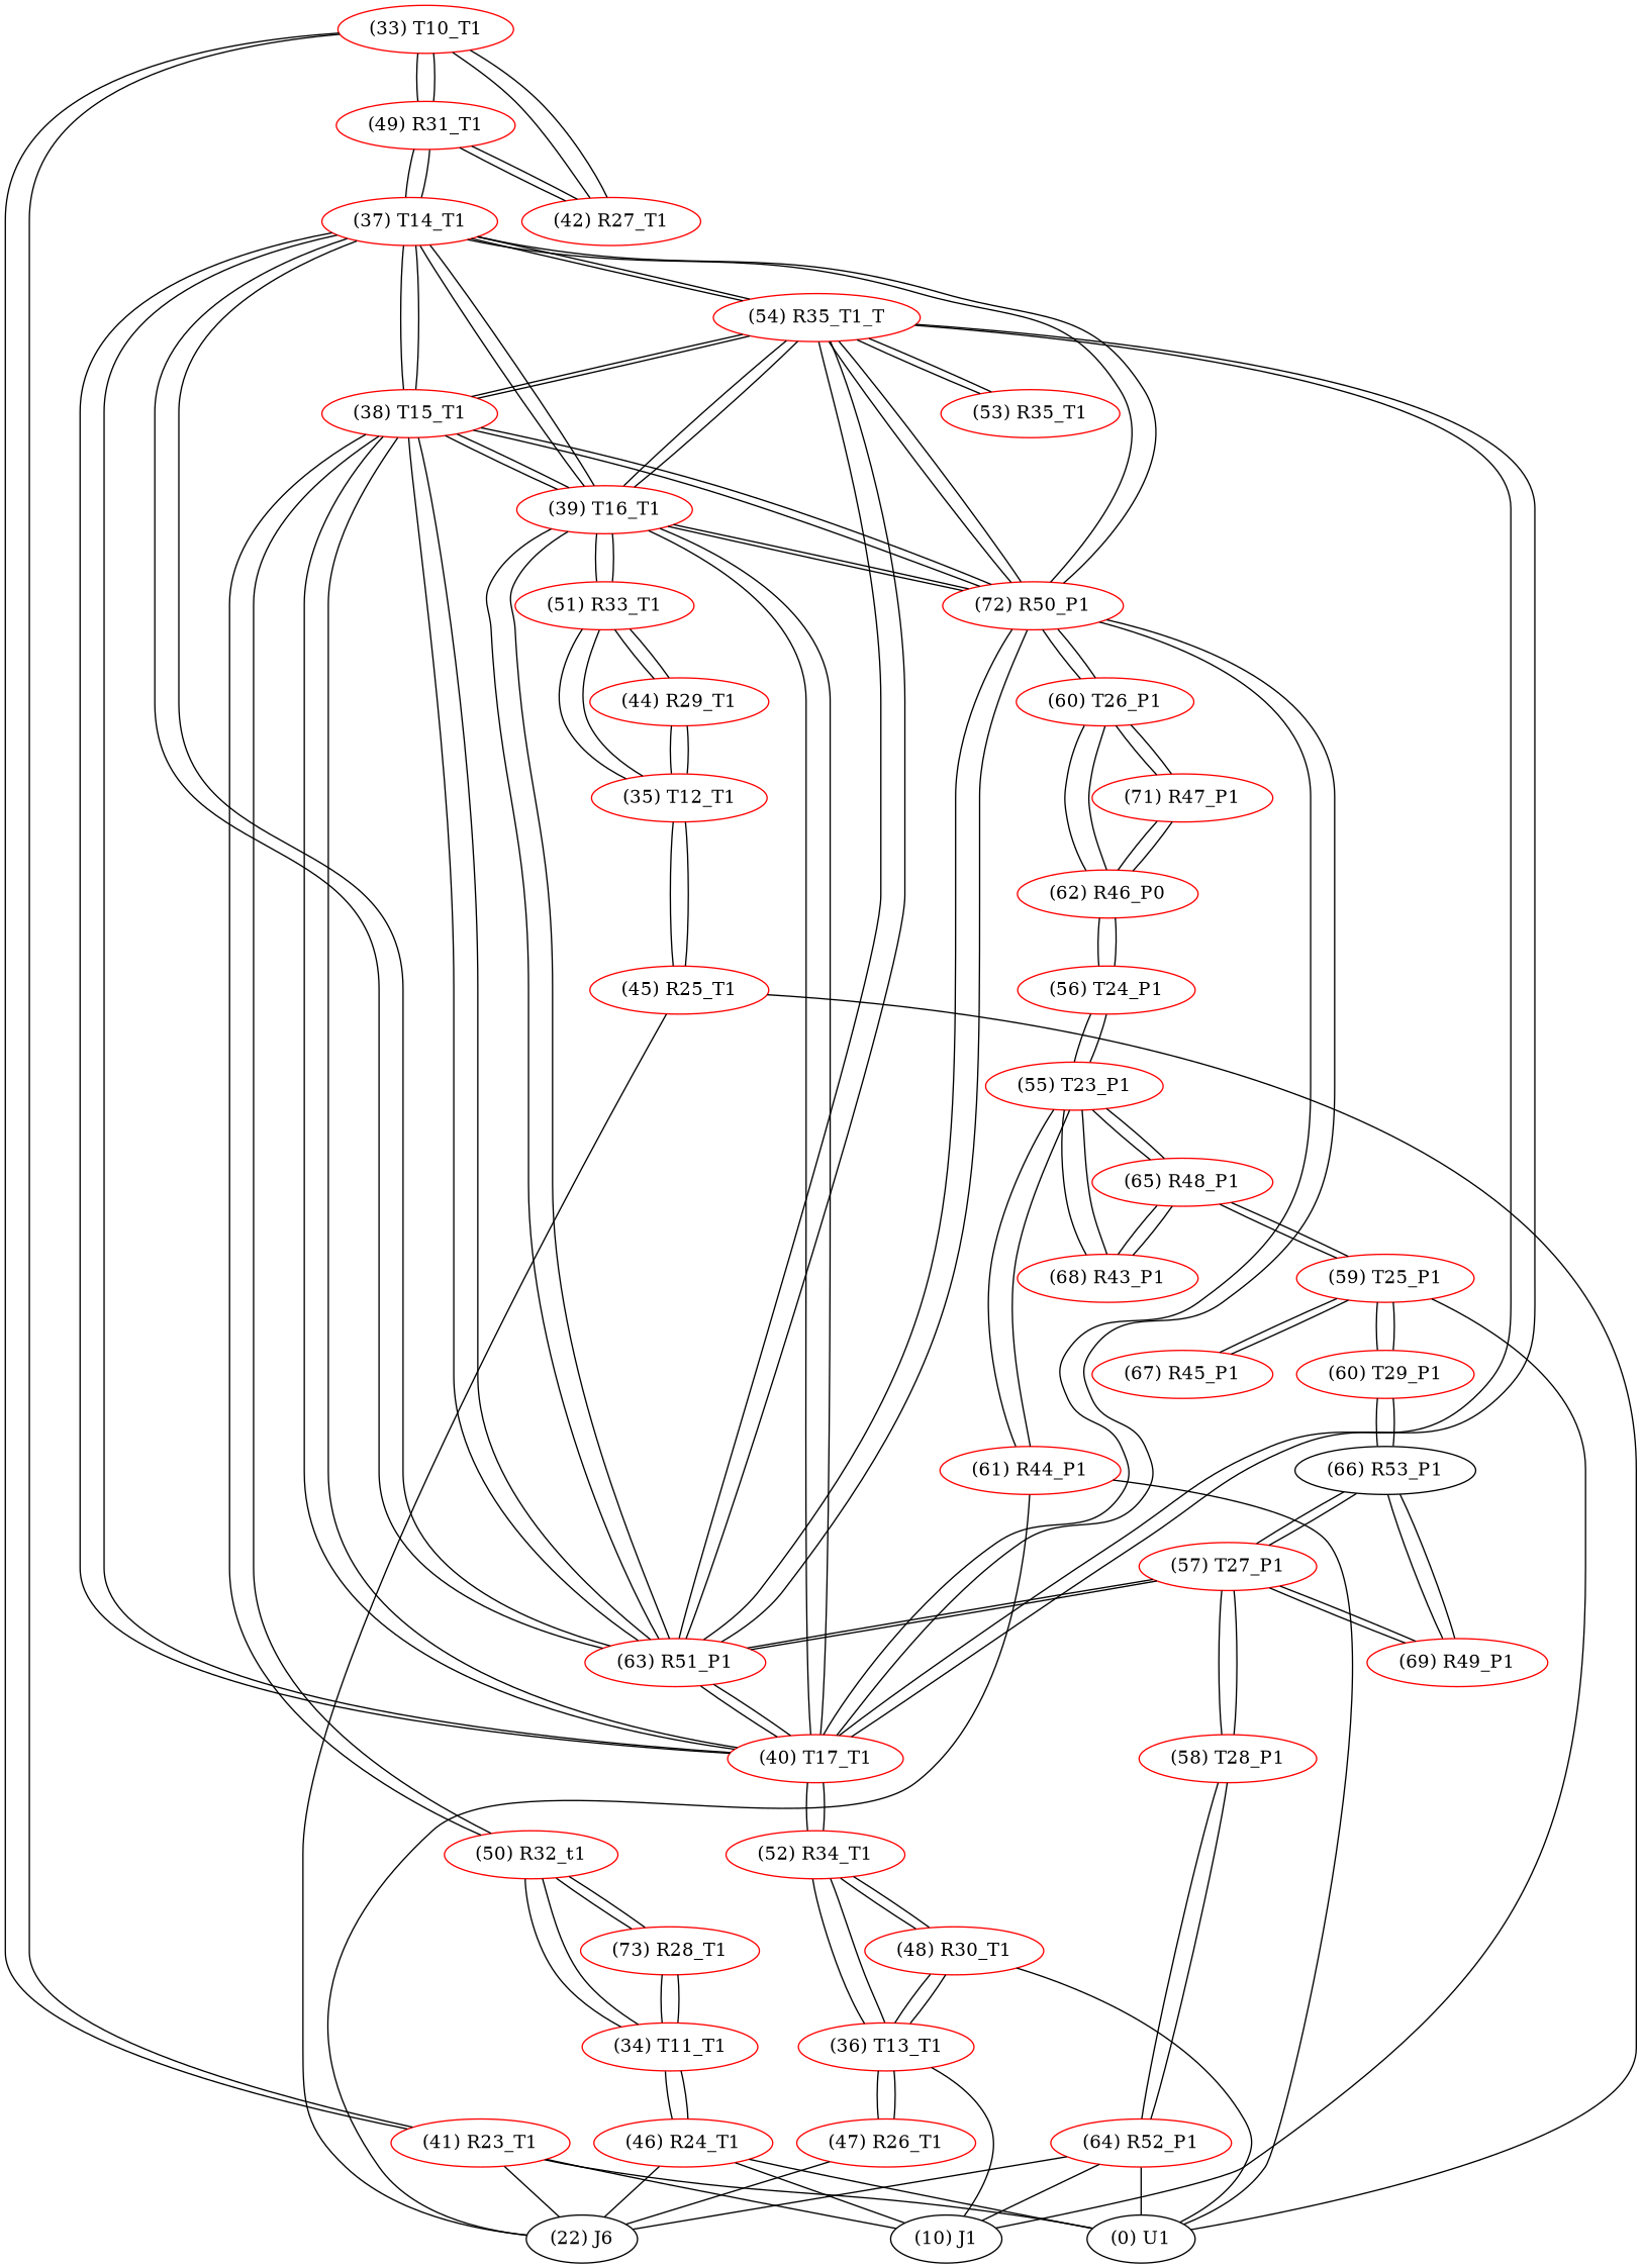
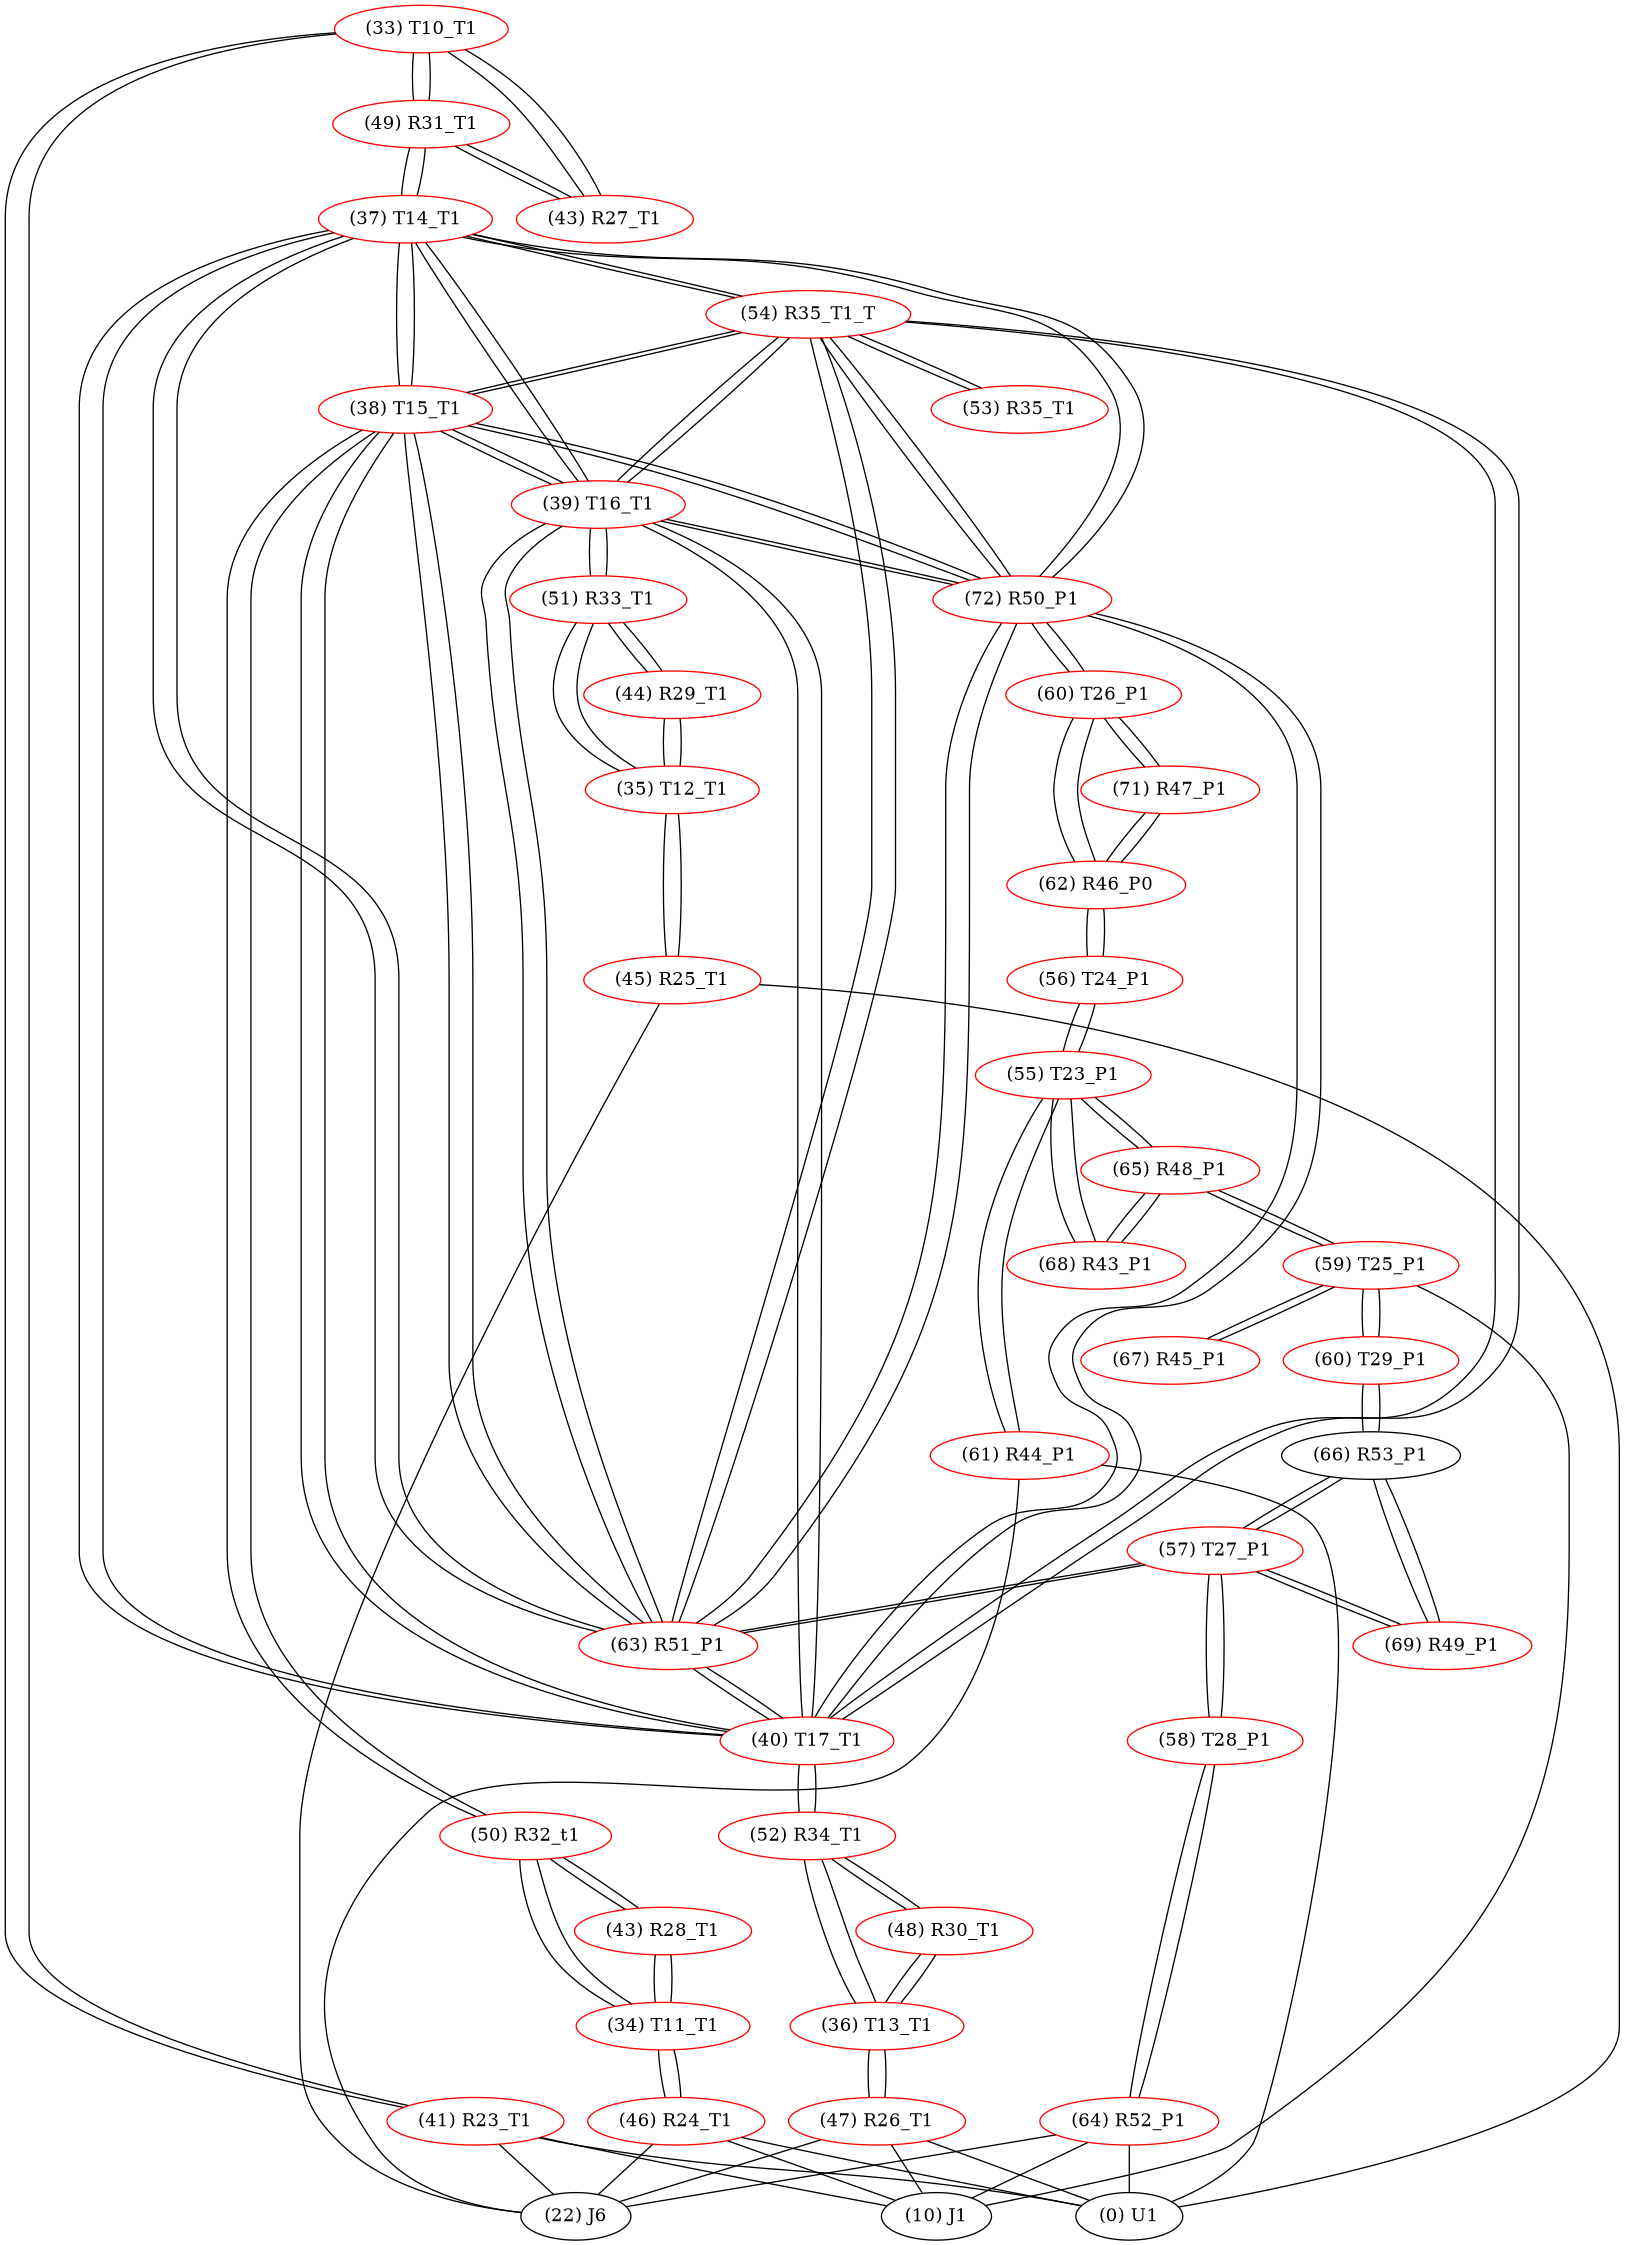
  graph {
    node [color=red]
    n1 [label="(33) T10_T1"]
    n2 [label="(41) R23_T1"]
    n3 [label="(49) R31_T1"]
-   n4 [label="(42) R27_T1"]
+   n4 [label="(43) R27_T1"]
    n5 [label="(10) J1" color=""]
    n6 [label="(22) J6" color=""]
    n7 [label="(0) U1" color=""]
    n8 [label="(37) T14_T1"]
    n9 [label="(38) T15_T1"]
    n10 [label="(39) T16_T1"]
    n11 [label="(40) T17_T1"]
    n12 [label="(63) R51_P1"]
    n13 [label="(72) R50_P1"]
    n14 [label="(54) R35_T1_T"]
    n15 [label="(34) T11_T1"]
    n16 [label="(46) R24_T1"]
-   n17 [label="(73) R28_T1"]
+   n17 [label="(43) R28_T1"]
    n18 [label="(50) R32_t1"]
    n19 [label="(35) T12_T1"]
    n20 [label="(51) R33_T1"]
    n21 [label="(44) R29_T1"]
    n22 [label="(45) R25_T1"]
    n23 [label="(36) T13_T1"]
    n24 [label="(48) R30_T1"]
    n25 [label="(52) R34_T1"]
    n26 [label="(47) R26_T1"]
    n27 [label="(57) T27_P1"]
    n28 [label="(60) T26_P1"]
    n29 [label="(53) R35_T1"]
    n30 [label="(58) T28_P1"]
    n31 [color=black label="(66) R53_P1"]
    n32 [label="(69) R49_P1"]
    n33 [label="(62) R46_P0"]
    n34 [label="(71) R47_P1"]
    n35 [label="(55) T23_P1"]
    n36 [label="(65) R48_P1"]
    n37 [label="(68) R43_P1"]
    n38 [label="(56) T24_P1"]
    n39 [label="(61) R44_P1"]
    n40 [label="(59) T25_P1"]
    n41 [label="(60) T29_P1"]
    n42 [label="(67) R45_P1"]
    n43 [label="(64) R52_P1"]
    n1 -- n2
    n1 -- n3
    n1 -- n4
    n2 -- n1
    n2 -- n5
    n2 -- n6
    n2 -- n7
    n3 -- n1
    n3 -- n4
    n3 -- n8
    n4 -- n1
    n4 -- n3
    n8 -- n3
    n8 -- n9
    n8 -- n10
    n8 -- n11
    n8 -- n12
    n8 -- n13
    n8 -- n14
    n9 -- n8
    n9 -- n10
    n9 -- n11
    n9 -- n12
    n9 -- n13
    n9 -- n14
    n9 -- n18
    n10 -- n8
    n10 -- n9
    n10 -- n11
    n10 -- n12
    n10 -- n13
    n10 -- n14
    n10 -- n20
    n11 -- n8
    n11 -- n9
    n11 -- n10
    n11 -- n12
    n11 -- n13
    n11 -- n14
    n11 -- n25
    n12 -- n8
    n12 -- n9
    n12 -- n10
    n12 -- n11
    n12 -- n13
    n12 -- n14
    n12 -- n27
    n13 -- n8
    n13 -- n9
    n13 -- n10
    n13 -- n11
    n13 -- n12
    n13 -- n14
    n13 -- n28
    n14 -- n8
    n14 -- n9
    n14 -- n10
    n14 -- n11
    n14 -- n12
    n14 -- n13
    n14 -- n29
    n15 -- n16
    n15 -- n17
    n15 -- n18
    n16 -- n5
    n16 -- n6
    n16 -- n7
    n16 -- n15
    n17 -- n15
    n17 -- n18
    n18 -- n9
    n18 -- n15
    n18 -- n17
    n19 -- n20
    n19 -- n21
    n19 -- n22
    n20 -- n10
    n20 -- n19
    n20 -- n21
    n21 -- n19
    n21 -- n20
    n22 -- n6
    n22 -- n7
    n22 -- n19
    n23 -- n24
    n23 -- n25
    n23 -- n26
    n24 -- n23
    n24 -- n25
    n25 -- n11
    n25 -- n23
    n25 -- n24
-   n23 -- n5
+   n26 -- n5
    n26 -- n6
-   n24 -- n7
+   n26 -- n7
    n26 -- n23
    n27 -- n12
    n27 -- n30
    n27 -- n31
    n27 -- n32
    n28 -- n13
    n28 -- n33
    n28 -- n34
    n29 -- n14
    n30 -- n27
    n30 -- n43
    n31 -- n27
    n31 -- n32
    n31 -- n41
    n32 -- n27
    n32 -- n31
    n33 -- n28
    n33 -- n34
    n33 -- n38
    n34 -- n28
    n34 -- n33
    n35 -- n36
    n35 -- n37
    n35 -- n38
    n35 -- n39
    n36 -- n35
    n36 -- n37
    n36 -- n40
    n37 -- n35
    n37 -- n36
    n38 -- n33
    n38 -- n35
    n39 -- n6
    n39 -- n7
    n39 -- n35
    n40 -- n5
    n40 -- n36
    n40 -- n41
    n40 -- n42
    n41 -- n31
    n41 -- n40
    n42 -- n40
    n43 -- n5
    n43 -- n6
    n43 -- n7
    n43 -- n30
  }
